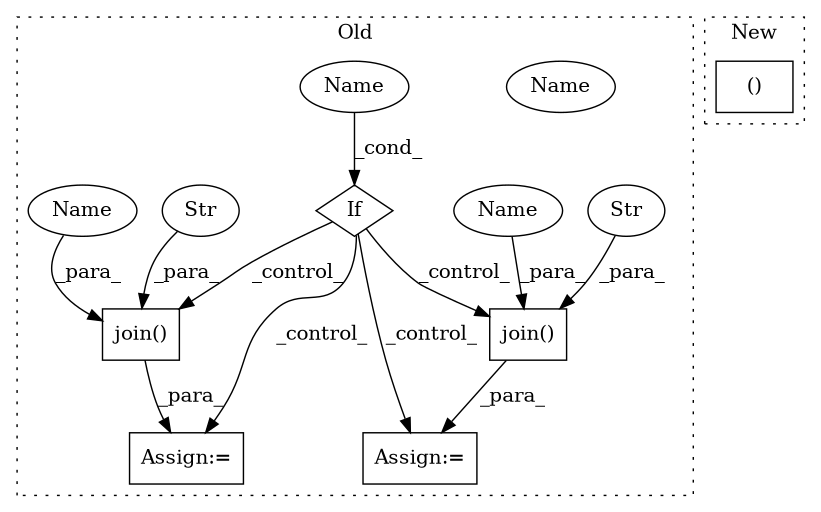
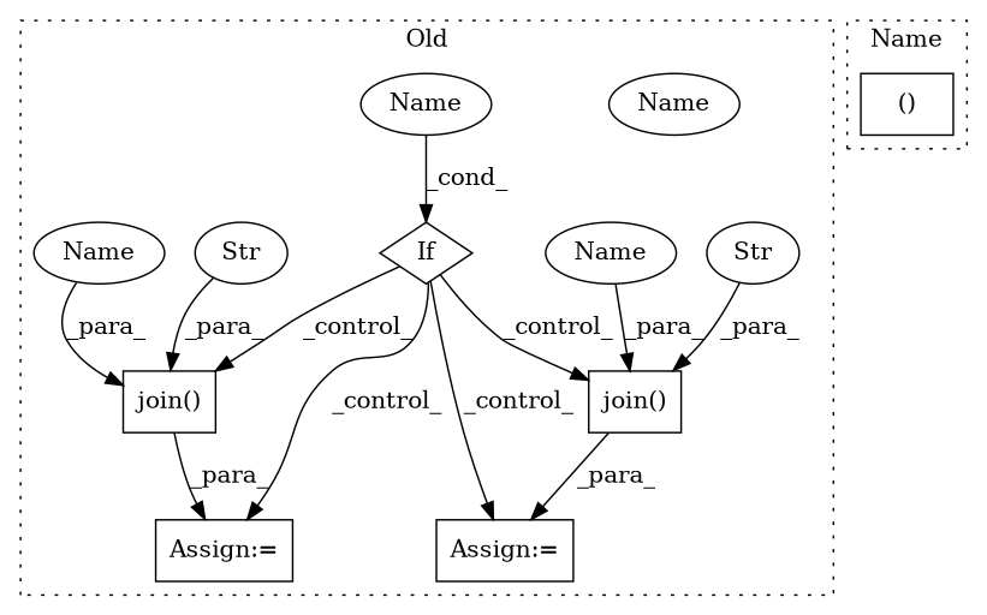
  digraph {
    node [a=87 l=3 s=3464 shape=ellipse]
    n1 [a=75 l="34,1" label="join()" s="3618,3679" shape=box]
    n2 [a=66 l=7 label=Str s=3672]
    n3 [a=68 label="Assign:=" s=3615 shape=box]
    n4 [a=96 label=If s=3461 shape=diamond]
    n5 [a=75 l="34,1" label="join()" s="3503,3569" shape=box]
    n6 [a=68 label="Assign:=" s=3500 shape=box]
    n7 [a=66 l=12 label=Str s=3548]
    n8 [l=8 label=Name]
    n9 [l=8 label=Name]
    n10 [l=4 label=Name s=3652]
    n11 [l=4 label=Name s=3537]
    n12 [a=54 l=9 label="()" s=3935 shape=box]
    subgraph cluster_1 {
      label=Old
      style=dotted
      n1
      n2
      n3
      n4
      n5
      n6
      n7
      n8
      n9
      n10
      n11
    }
    subgraph cluster_2 {
-     label=New
+     label=Name
      style=dotted
      n12
    }
    n1 -> n3 [label=_para_]
    n2 -> n1 [label=_para_]
    n4 -> n1 [label=_control_]
    n4 -> n3 [label=_control_]
    n4 -> n5 [label=_control_]
    n4 -> n6 [label=_control_]
    n5 -> n6 [label=_para_]
    n7 -> n5 [label=_para_]
    n9 -> n4 [label=_cond_]
    n10 -> n1 [label=_para_]
    n11 -> n5 [label=_para_]
  }
